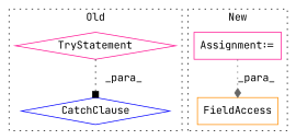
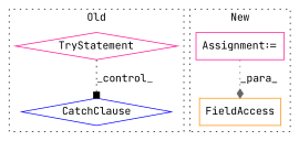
  digraph {
    fontname="JetBrains Mono"
    node [color=deeppink fontname="JetBrains Mono" shape=diamond]
    edge [fontname="JetBrains Mono" style=dotted]
    n1 [a=12 color=blue l="11,2" label=CatchClause s="1033,1053"]
    n2 [a=54 l=4 label=TryStatement s=986]
    n3 [a=7 l=1 label="Assignment:=" s=1724 shape=box]
    n4 [a=22 color=darkorange l=14 label=FieldAccess s=1710 shape=box]
    subgraph cluster_1 {
      label=Old
      style=dotted
      n1
      n2
    }
    subgraph cluster_2 {
      label=New
      style=dotted
      n3
      n4
    }
-   n2 -> n1 [arrowhead=box color=black label=_para_]
+   n2 -> n1 [arrowhead=box color=black label=_control_]
    n3 -> n4 [arrowhead=diamond color=gray40 label=_para_]
  }
